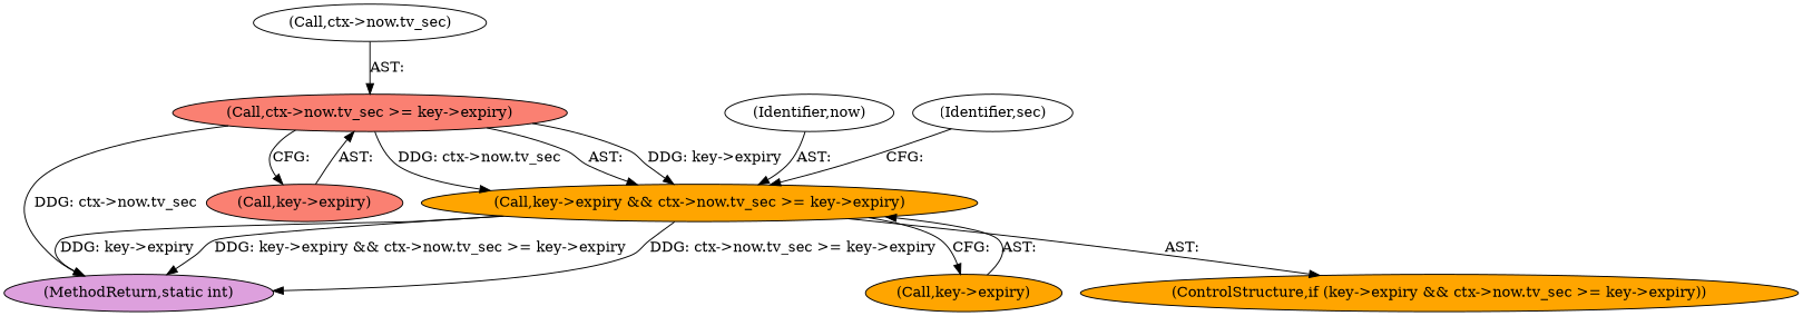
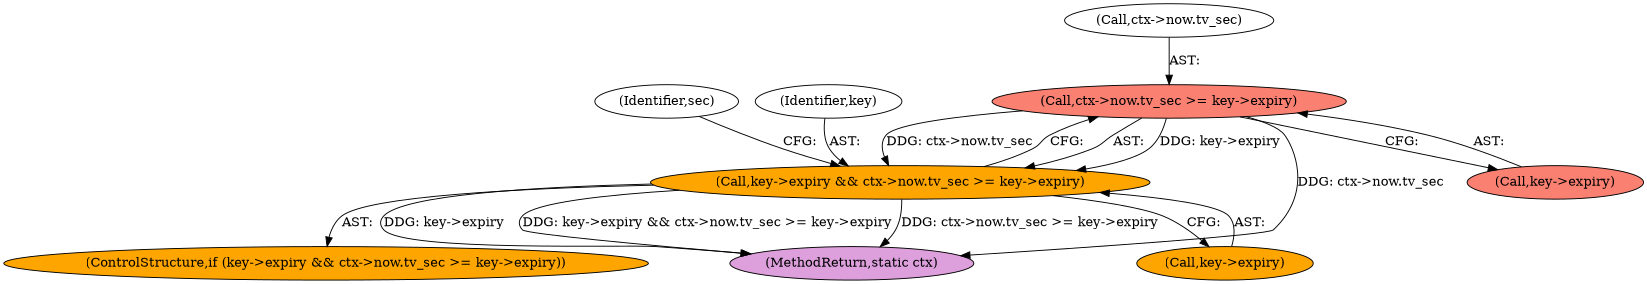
  digraph {
    node [fillcolor=orange style=filled]
    n1 [fillcolor=salmon label="(Call,ctx->now.tv_sec >= key->expiry)"]
    n2 [label="(Call,key->expiry && ctx->now.tv_sec >= key->expiry)"]
-   n3 [fillcolor=plum label="(MethodReturn,static int)"]
+   n3 [fillcolor=plum label="(MethodReturn,static ctx)"]
    n4 [fillcolor=salmon label="(Call,key->expiry)"]
    n5 [label="(ControlStructure,if (key->expiry && ctx->now.tv_sec >= key->expiry))"]
    n6 [label="(Call,key->expiry)"]
    n7 [fillcolor=white label="(Identifier,sec)"]
-   n8 [fillcolor=white label="(Identifier,now)"]
+   n8 [fillcolor=white label="(Identifier,key)"]
    n9 [fillcolor=white label="(Call,ctx->now.tv_sec)"]
    n1 -> n2 [label="AST: "]
    n1 -> n2 [label="DDG: key->expiry"]
    n1 -> n2 [label="DDG: ctx->now.tv_sec"]
    n1 -> n3 [label="DDG: ctx->now.tv_sec"]
    n1 -> n4 [label="CFG: "]
+   n2 -> n1 [label="CFG: "]
    n2 -> n3 [label="DDG: ctx->now.tv_sec >= key->expiry"]
    n2 -> n3 [label="DDG: key->expiry"]
    n2 -> n3 [label="DDG: key->expiry && ctx->now.tv_sec >= key->expiry"]
    n2 -> n5 [label="AST: "]
    n2 -> n6 [label="CFG: "]
    n4 -> n1 [label="AST: "]
    n6 -> n2 [label="AST: "]
    n7 -> n2 [label="CFG: "]
    n8 -> n2 [label="AST: "]
    n9 -> n1 [label="AST: "]
  }
